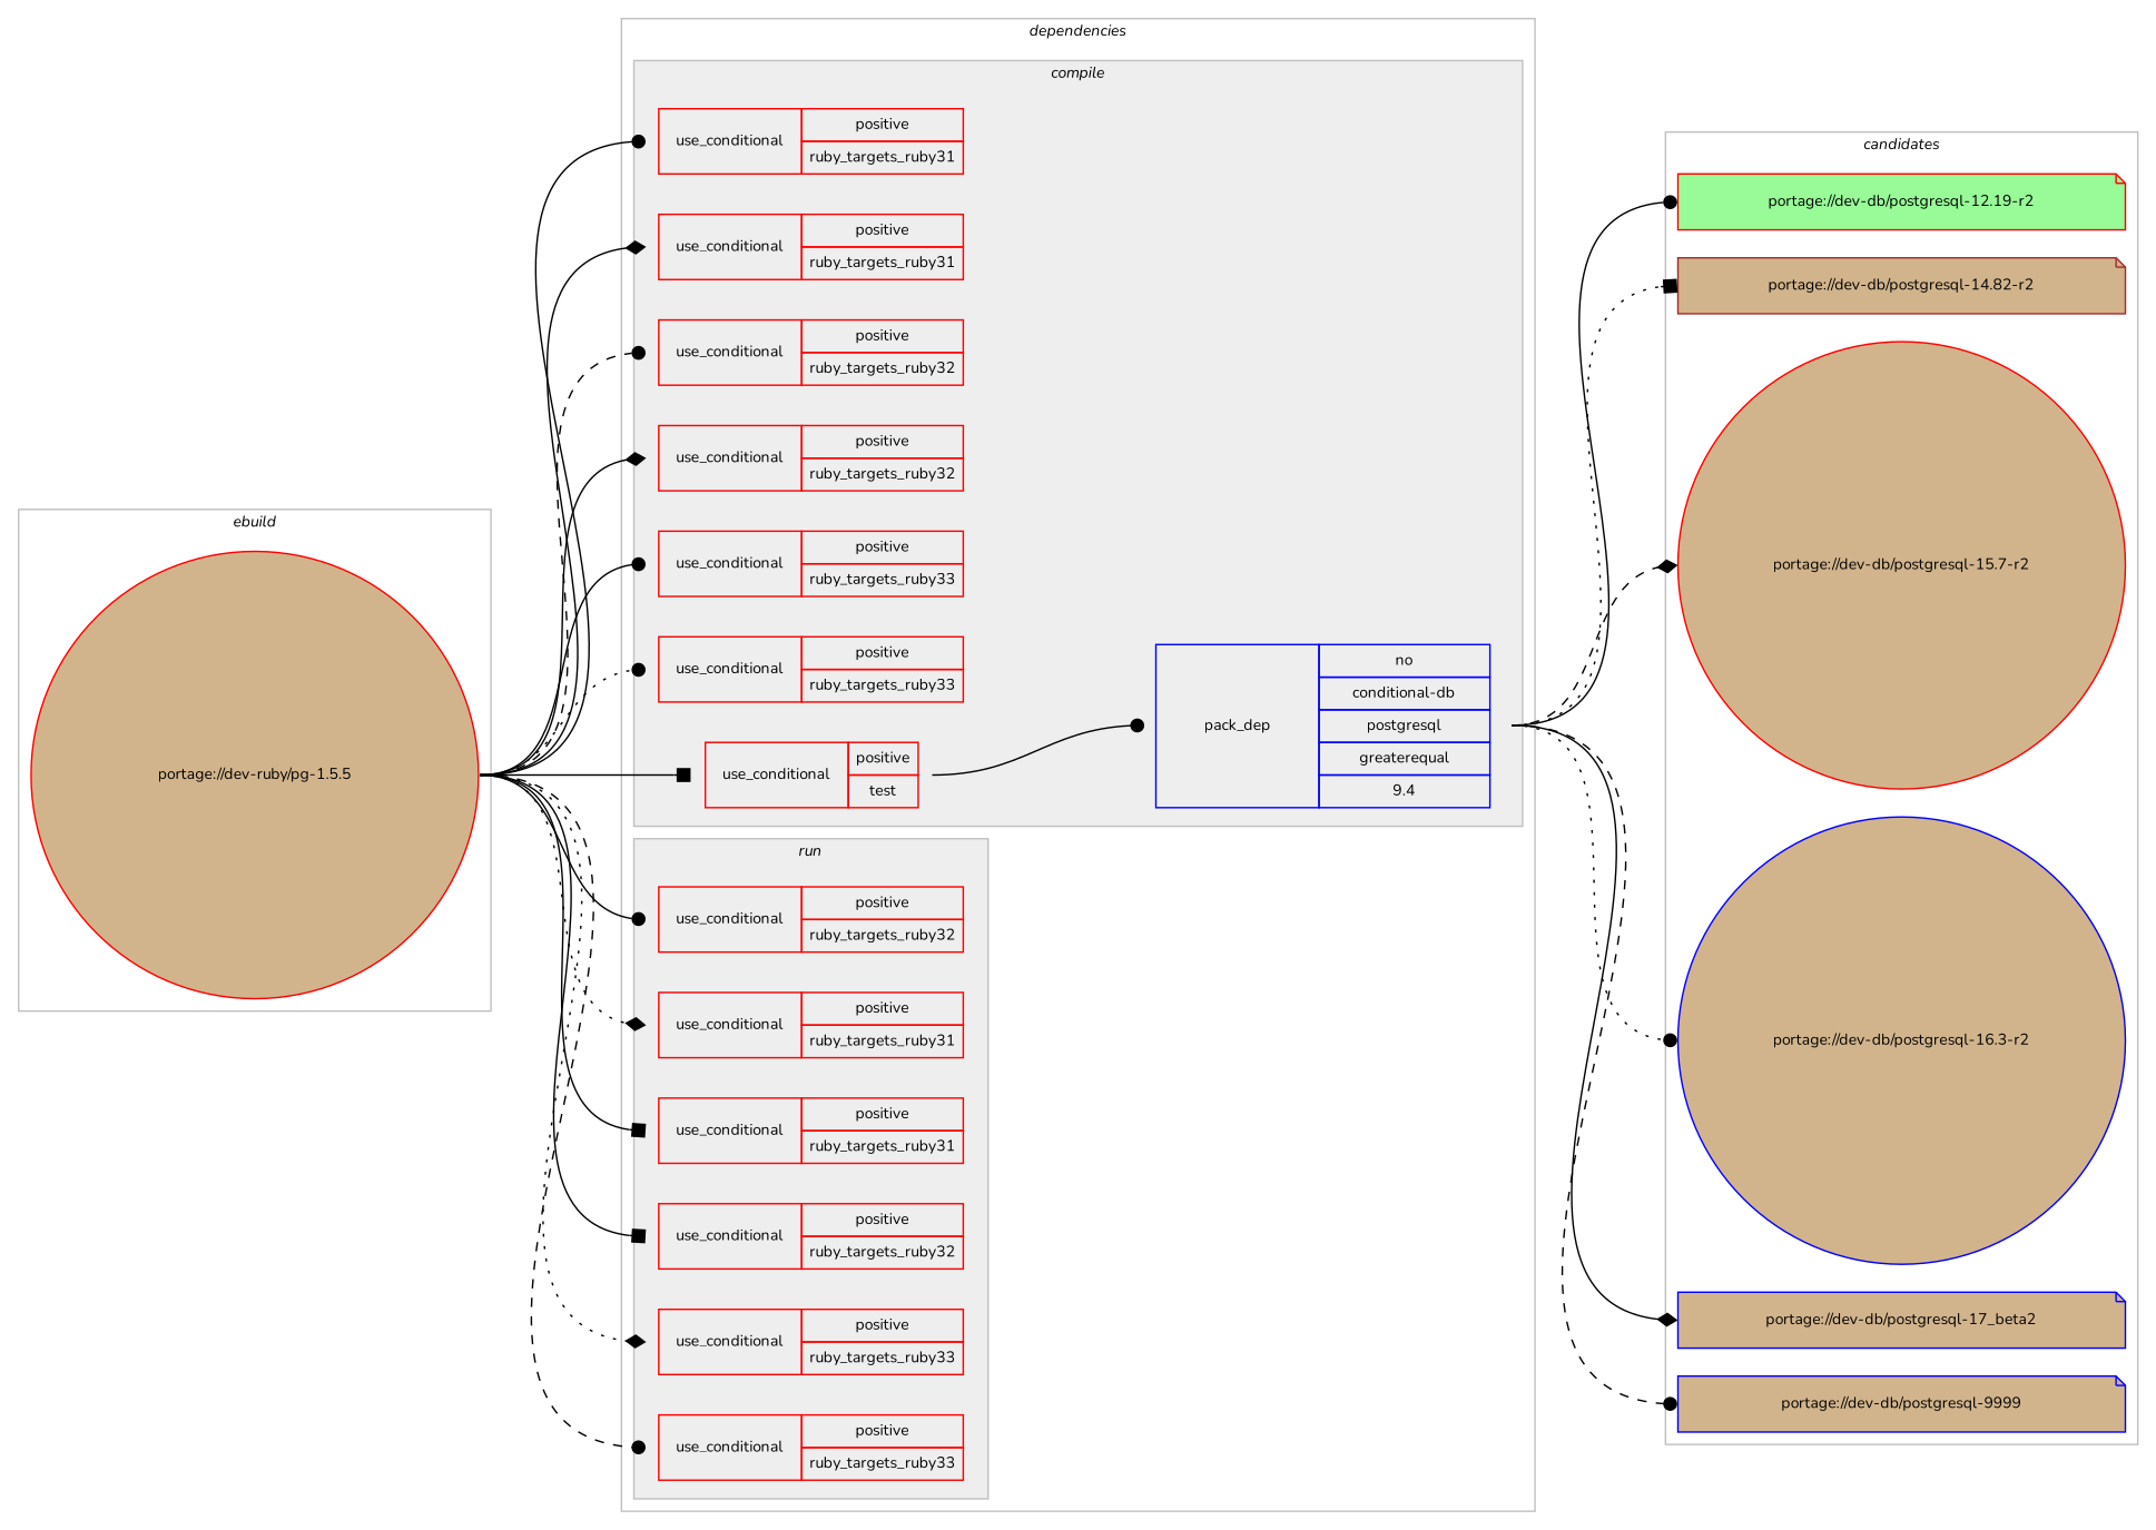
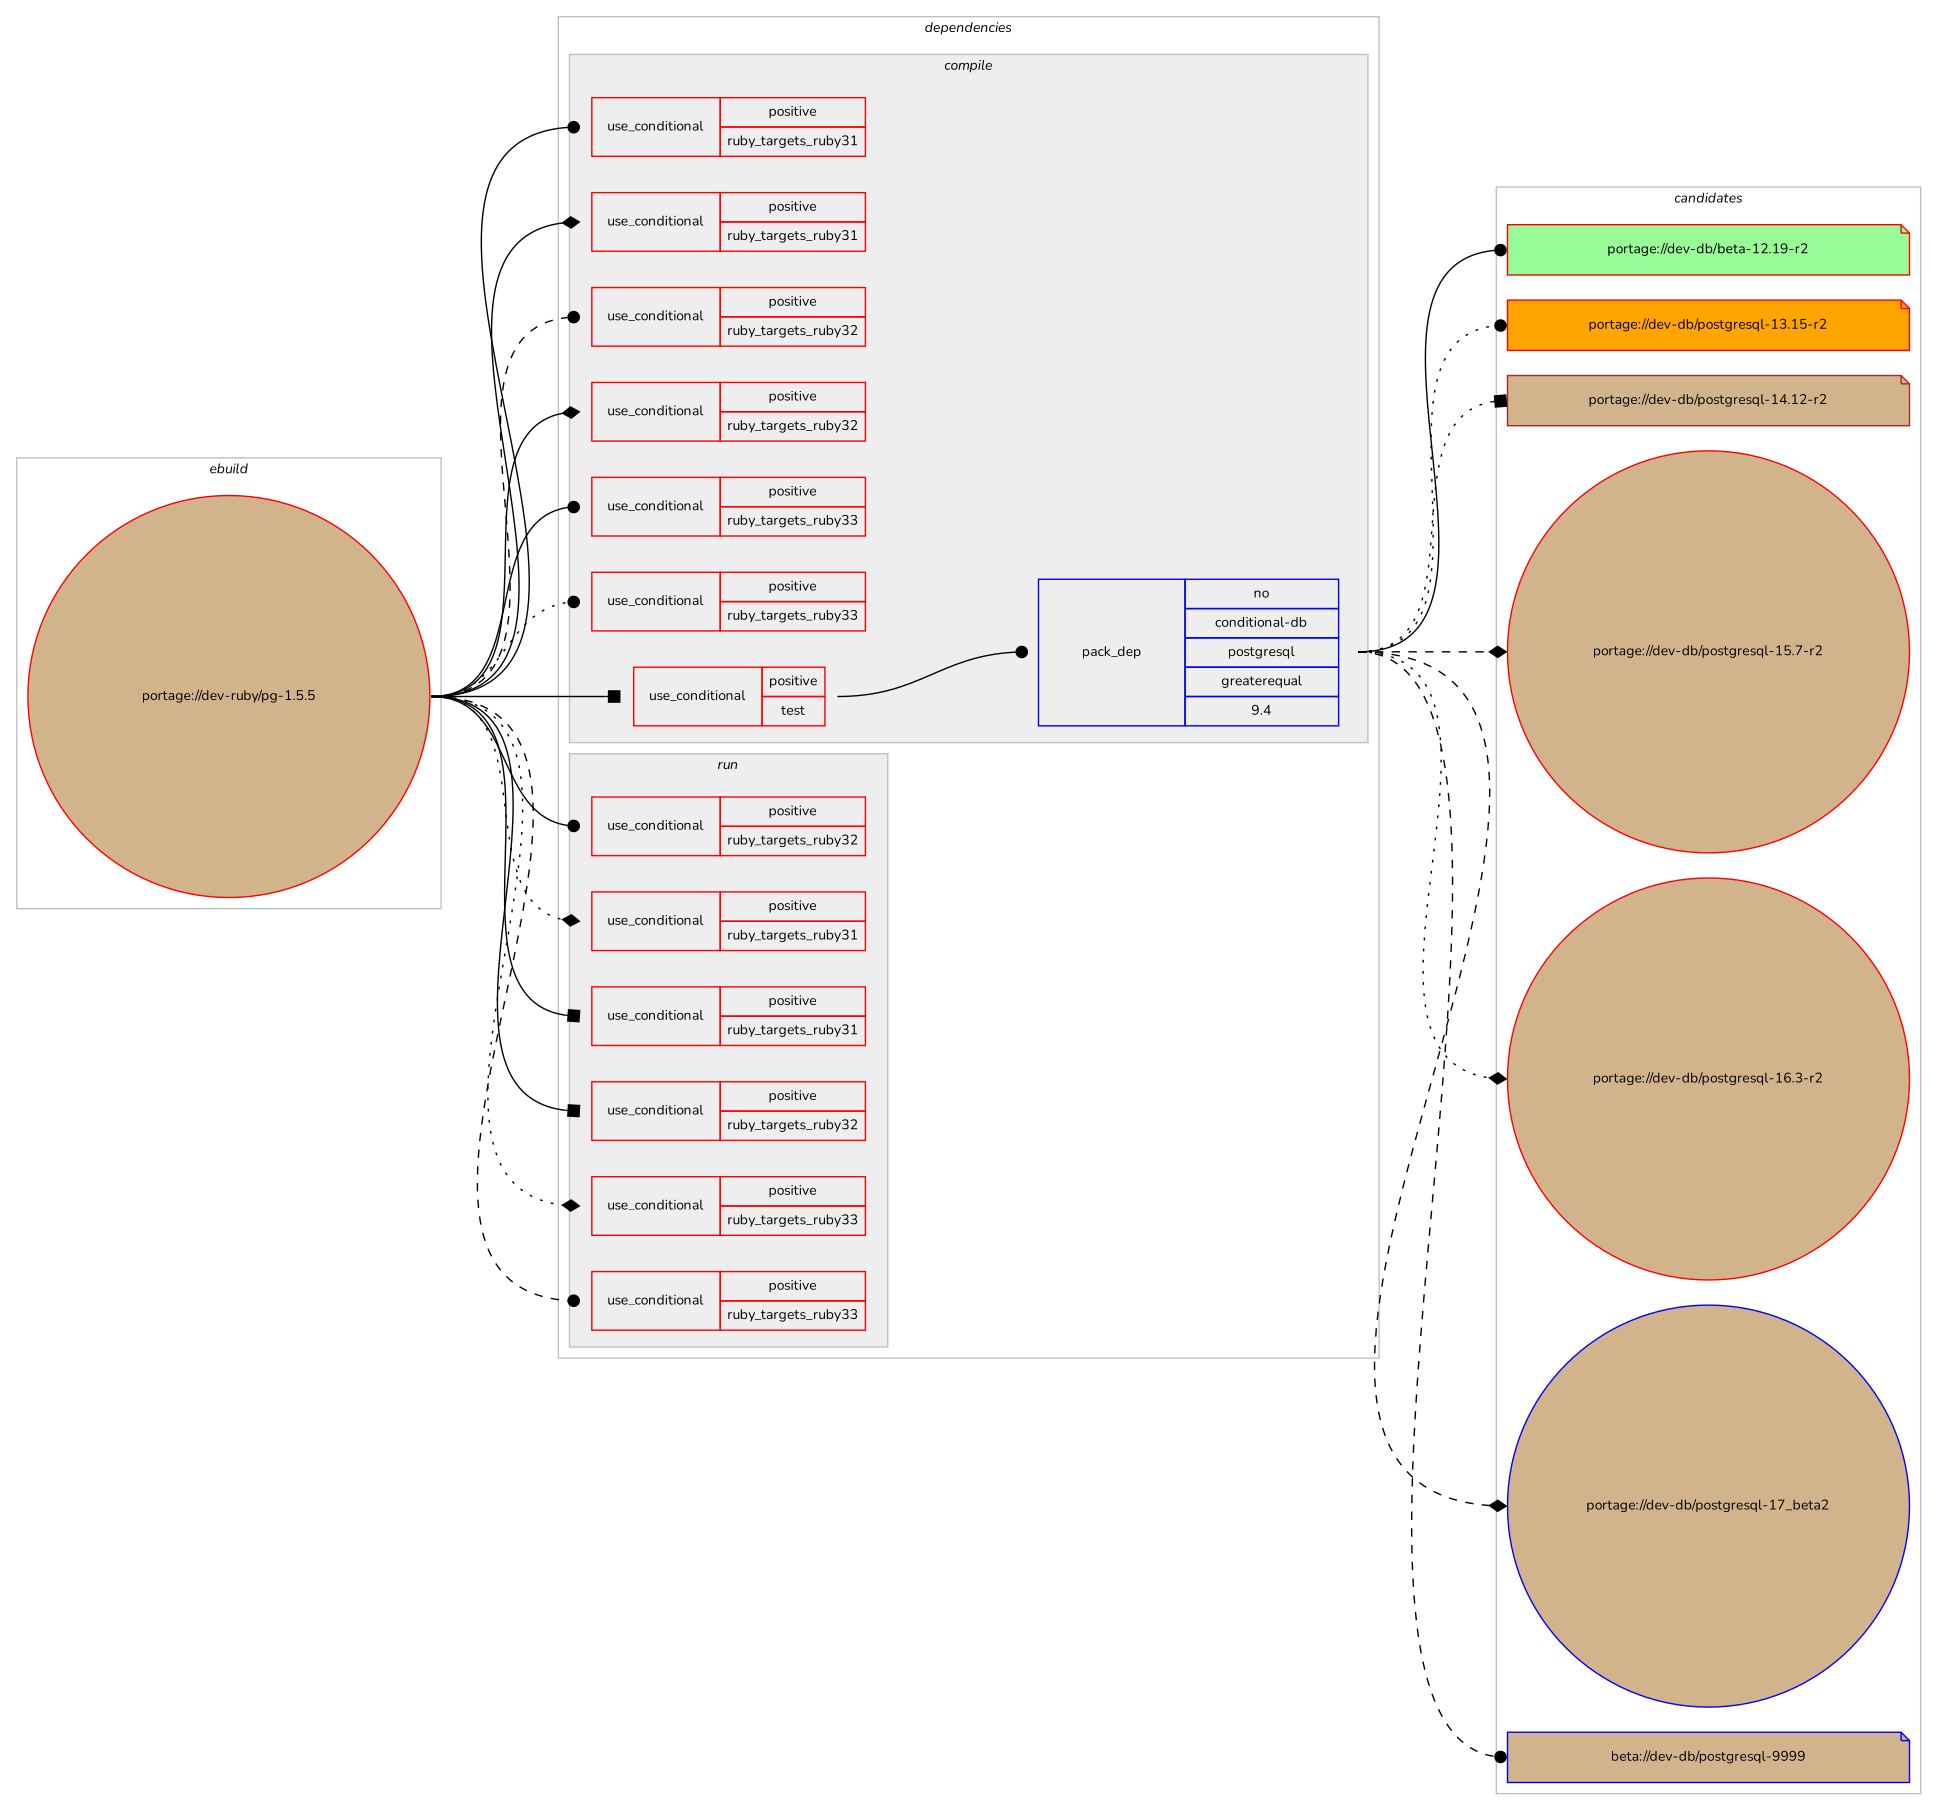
  digraph {
    compound=true
    concentrate=true
    fontname=Nunito
    fontsize=10
    newrank=true
    rankdir=LR
    ranksep=1.5
    node [color=red fontname=Nunito fontsize=10 shape=none]
    edge [arrowhead=dot fontname=Nunito headport=w style=solid tailport=e weight=20]
    n1 [fillcolor=tan label="portage://dev-ruby/pg-1.5.5" shape=circle style=filled width=4]
    n2 [label=<<TABLE BORDER="0" CELLBORDER="1" CELLSPACING="0" CELLPADDING="4"><TR><TD ROWSPAN="3" CELLPADDING="10">use_conditional</TD></TR><TR><TD>positive</TD></TR><TR><TD>ruby_targets_ruby31</TD></TR></TABLE>>]
    n3 [label=<<TABLE BORDER="0" CELLBORDER="1" CELLSPACING="0" CELLPADDING="4"><TR><TD ROWSPAN="3" CELLPADDING="10">use_conditional</TD></TR><TR><TD>positive</TD></TR><TR><TD>ruby_targets_ruby31</TD></TR></TABLE>>]
    n4 [label=<<TABLE BORDER="0" CELLBORDER="1" CELLSPACING="0" CELLPADDING="4"><TR><TD ROWSPAN="3" CELLPADDING="10">use_conditional</TD></TR><TR><TD>positive</TD></TR><TR><TD>ruby_targets_ruby32</TD></TR></TABLE>>]
    n5 [label=<<TABLE BORDER="0" CELLBORDER="1" CELLSPACING="0" CELLPADDING="4"><TR><TD ROWSPAN="3" CELLPADDING="10">use_conditional</TD></TR><TR><TD>positive</TD></TR><TR><TD>ruby_targets_ruby32</TD></TR></TABLE>>]
    n6 [label=<<TABLE BORDER="0" CELLBORDER="1" CELLSPACING="0" CELLPADDING="4"><TR><TD ROWSPAN="3" CELLPADDING="10">use_conditional</TD></TR><TR><TD>positive</TD></TR><TR><TD>ruby_targets_ruby33</TD></TR></TABLE>>]
    n7 [label=<<TABLE BORDER="0" CELLBORDER="1" CELLSPACING="0" CELLPADDING="4"><TR><TD ROWSPAN="3" CELLPADDING="10">use_conditional</TD></TR><TR><TD>positive</TD></TR><TR><TD>ruby_targets_ruby33</TD></TR></TABLE>>]
    n8 [color=blue label=<<TABLE BORDER="0" CELLBORDER="1" CELLSPACING="0" CELLPADDING="4" WIDTH="220"><TR><TD ROWSPAN="6" CELLPADDING="30">pack_dep</TD></TR><TR><TD WIDTH="110">no</TD></TR><TR><TD>conditional-db</TD></TR><TR><TD>postgresql</TD></TR><TR><TD>greaterequal</TD></TR><TR><TD>9.4</TD></TR></TABLE>>]
    n9 [label=<<TABLE BORDER="0" CELLBORDER="1" CELLSPACING="0" CELLPADDING="4"><TR><TD ROWSPAN="3" CELLPADDING="10">use_conditional</TD></TR><TR><TD>positive</TD></TR><TR><TD>test</TD></TR></TABLE>>]
    n10 [label=<<TABLE BORDER="0" CELLBORDER="1" CELLSPACING="0" CELLPADDING="4"><TR><TD ROWSPAN="3" CELLPADDING="10">use_conditional</TD></TR><TR><TD>positive</TD></TR><TR><TD>ruby_targets_ruby32</TD></TR></TABLE>>]
    n11 [label=<<TABLE BORDER="0" CELLBORDER="1" CELLSPACING="0" CELLPADDING="4"><TR><TD ROWSPAN="3" CELLPADDING="10">use_conditional</TD></TR><TR><TD>positive</TD></TR><TR><TD>ruby_targets_ruby31</TD></TR></TABLE>>]
    n12 [label=<<TABLE BORDER="0" CELLBORDER="1" CELLSPACING="0" CELLPADDING="4"><TR><TD ROWSPAN="3" CELLPADDING="10">use_conditional</TD></TR><TR><TD>positive</TD></TR><TR><TD>ruby_targets_ruby31</TD></TR></TABLE>>]
    n13 [label=<<TABLE BORDER="0" CELLBORDER="1" CELLSPACING="0" CELLPADDING="4"><TR><TD ROWSPAN="3" CELLPADDING="10">use_conditional</TD></TR><TR><TD>positive</TD></TR><TR><TD>ruby_targets_ruby32</TD></TR></TABLE>>]
    n14 [label=<<TABLE BORDER="0" CELLBORDER="1" CELLSPACING="0" CELLPADDING="4"><TR><TD ROWSPAN="3" CELLPADDING="10">use_conditional</TD></TR><TR><TD>positive</TD></TR><TR><TD>ruby_targets_ruby33</TD></TR></TABLE>>]
    n15 [label=<<TABLE BORDER="0" CELLBORDER="1" CELLSPACING="0" CELLPADDING="4"><TR><TD ROWSPAN="3" CELLPADDING="10">use_conditional</TD></TR><TR><TD>positive</TD></TR><TR><TD>ruby_targets_ruby33</TD></TR></TABLE>>]
-   n16 [fillcolor=palegreen label="portage://dev-db/postgresql-12.19-r2" shape=note style=filled width=4]
-   n18 [color=brown fillcolor=tan label="portage://dev-db/postgresql-14.82-r2" shape=note style=filled width=4]
+   n16 [fillcolor=palegreen label="portage://dev-db/beta-12.19-r2" shape=note style=filled width=4]
+   n17 [fillcolor=orange label="portage://dev-db/postgresql-13.15-r2" shape=note style=filled width=4]
+   n18 [color=brown fillcolor=tan label="portage://dev-db/postgresql-14.12-r2" shape=note style=filled width=4]
    n19 [fillcolor=tan label="portage://dev-db/postgresql-15.7-r2" shape=circle style=filled width=4]
-   n20 [color=blue fillcolor=tan label="portage://dev-db/postgresql-16.3-r2" shape=circle style=filled width=4]
-   n21 [color=blue fillcolor=tan label="portage://dev-db/postgresql-17_beta2" shape=note style=filled width=4]
-   n22 [color=blue fillcolor=tan label="portage://dev-db/postgresql-9999" shape=note style=filled width=4]
+   n20 [fillcolor=tan label="portage://dev-db/postgresql-16.3-r2" shape=circle style=filled width=4]
+   n21 [color=blue fillcolor=tan label="portage://dev-db/postgresql-17_beta2" shape=circle style=filled width=4]
+   n22 [color=blue fillcolor=tan label="beta://dev-db/postgresql-9999" shape=note style=filled width=4]
    subgraph cluster_1 {
      color=gray
      label=<<i>ebuild</i>>
      rank=same
      n1
    }
    subgraph cluster_2 {
      color=gray
      label=<<i>dependencies</i>>
      subgraph cluster_3 {
        color=gray
        fillcolor="#eeeeee"
        label=<<i>compile</i>>
        style=filled
        subgraph sub_4 {
          color=gray
          fillcolor="#eeeeee"
          label=<<i>compile</i>>
          style=filled
          n2
        }
        subgraph sub_5 {
          color=gray
          fillcolor="#eeeeee"
          label=<<i>compile</i>>
          style=filled
          n3
        }
        subgraph sub_6 {
          color=gray
          fillcolor="#eeeeee"
          label=<<i>compile</i>>
          style=filled
          n4
        }
        subgraph sub_7 {
          color=gray
          fillcolor="#eeeeee"
          label=<<i>compile</i>>
          style=filled
          n5
        }
        subgraph sub_8 {
          color=gray
          fillcolor="#eeeeee"
          label=<<i>compile</i>>
          style=filled
          n6
        }
        subgraph sub_9 {
          color=gray
          fillcolor="#eeeeee"
          label=<<i>compile</i>>
          style=filled
          n7
        }
        subgraph sub_10 {
          color=gray
          fillcolor="#eeeeee"
          label=<<i>compile</i>>
          style=filled
          n9
          subgraph sub_11 {
            color=gray
            fillcolor="#eeeeee"
            label=<<i>compile</i>>
            style=filled
            n8
          }
        }
      }
      subgraph cluster_12 {
        color=gray
        fillcolor="#eeeeee"
        label=<<i>compile and run</i>>
        style=filled
      }
      subgraph cluster_13 {
        color=gray
        fillcolor="#eeeeee"
        label=<<i>run</i>>
        style=filled
        subgraph sub_14 {
          color=gray
          fillcolor="#eeeeee"
          label=<<i>run</i>>
          style=filled
          n10
        }
        subgraph sub_15 {
          color=gray
          fillcolor="#eeeeee"
          label=<<i>run</i>>
          style=filled
          n11
        }
        subgraph sub_16 {
          color=gray
          fillcolor="#eeeeee"
          label=<<i>run</i>>
          style=filled
          n12
        }
        subgraph sub_17 {
          color=gray
          fillcolor="#eeeeee"
          label=<<i>run</i>>
          style=filled
          n13
        }
        subgraph sub_18 {
          color=gray
          fillcolor="#eeeeee"
          label=<<i>run</i>>
          style=filled
          n14
        }
        subgraph sub_19 {
          color=gray
          fillcolor="#eeeeee"
          label=<<i>run</i>>
          style=filled
          n15
        }
      }
    }
    subgraph cluster_20 {
      color=gray
      label=<<i>candidates</i>>
      rank=same
      subgraph sub_21 {
        color=black
        label=<<i>candidates</i>>
        nodesep=1
        rank=same
        n16
+       n17
        n18
        n19
        n20
        n21
        n22
      }
    }
    n1 -> n2
    n1 -> n3 [arrowhead=diamond]
    n1 -> n4 [style=dashed]
    n1 -> n5 [arrowhead=diamond]
    n1 -> n6
    n1 -> n7 [style=dotted]
    n1 -> n9 [arrowhead=box]
    n1 -> n10
    n1 -> n11 [arrowhead=diamond style=dotted]
    n1 -> n12 [arrowhead=box]
    n1 -> n13 [arrowhead=box]
    n1 -> n14 [arrowhead=diamond style=dotted]
    n1 -> n15 [style=dashed]
    n8 -> n16 [weight=100]
+   n8 -> n17 [style=dotted weight=100]
    n8 -> n18 [arrowhead=box style=dotted weight=100]
    n8 -> n19 [arrowhead=diamond style=dashed weight=100]
-   n8 -> n20 [style=dotted weight=100]
-   n8 -> n21 [arrowhead=diamond weight=100]
+   n8 -> n20 [arrowhead=diamond style=dotted weight=100]
+   n8 -> n21 [arrowhead=diamond style=dashed weight=100]
    n8 -> n22 [style=dashed weight=100]
    n9 -> n8
  }
